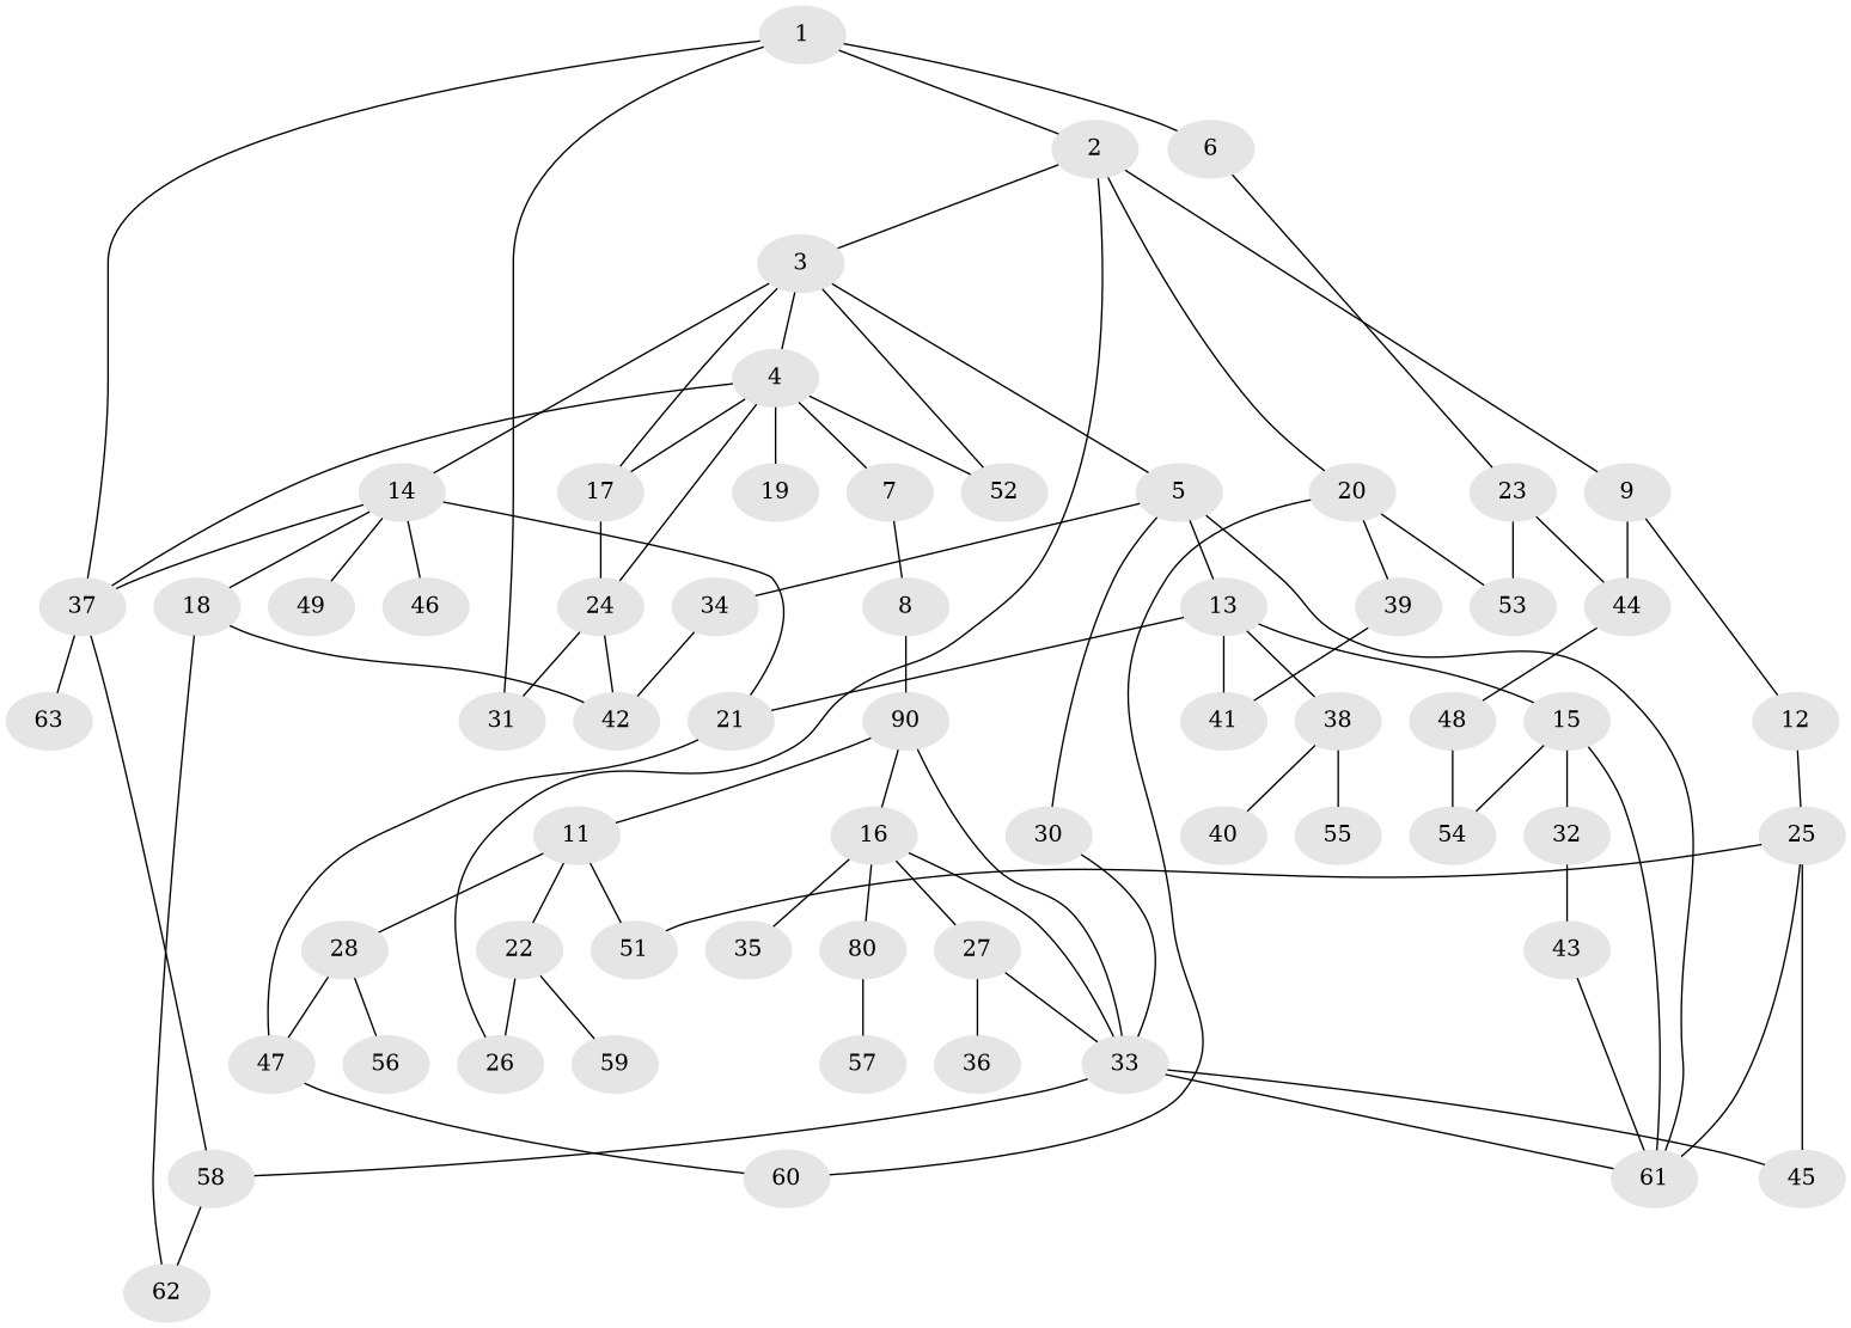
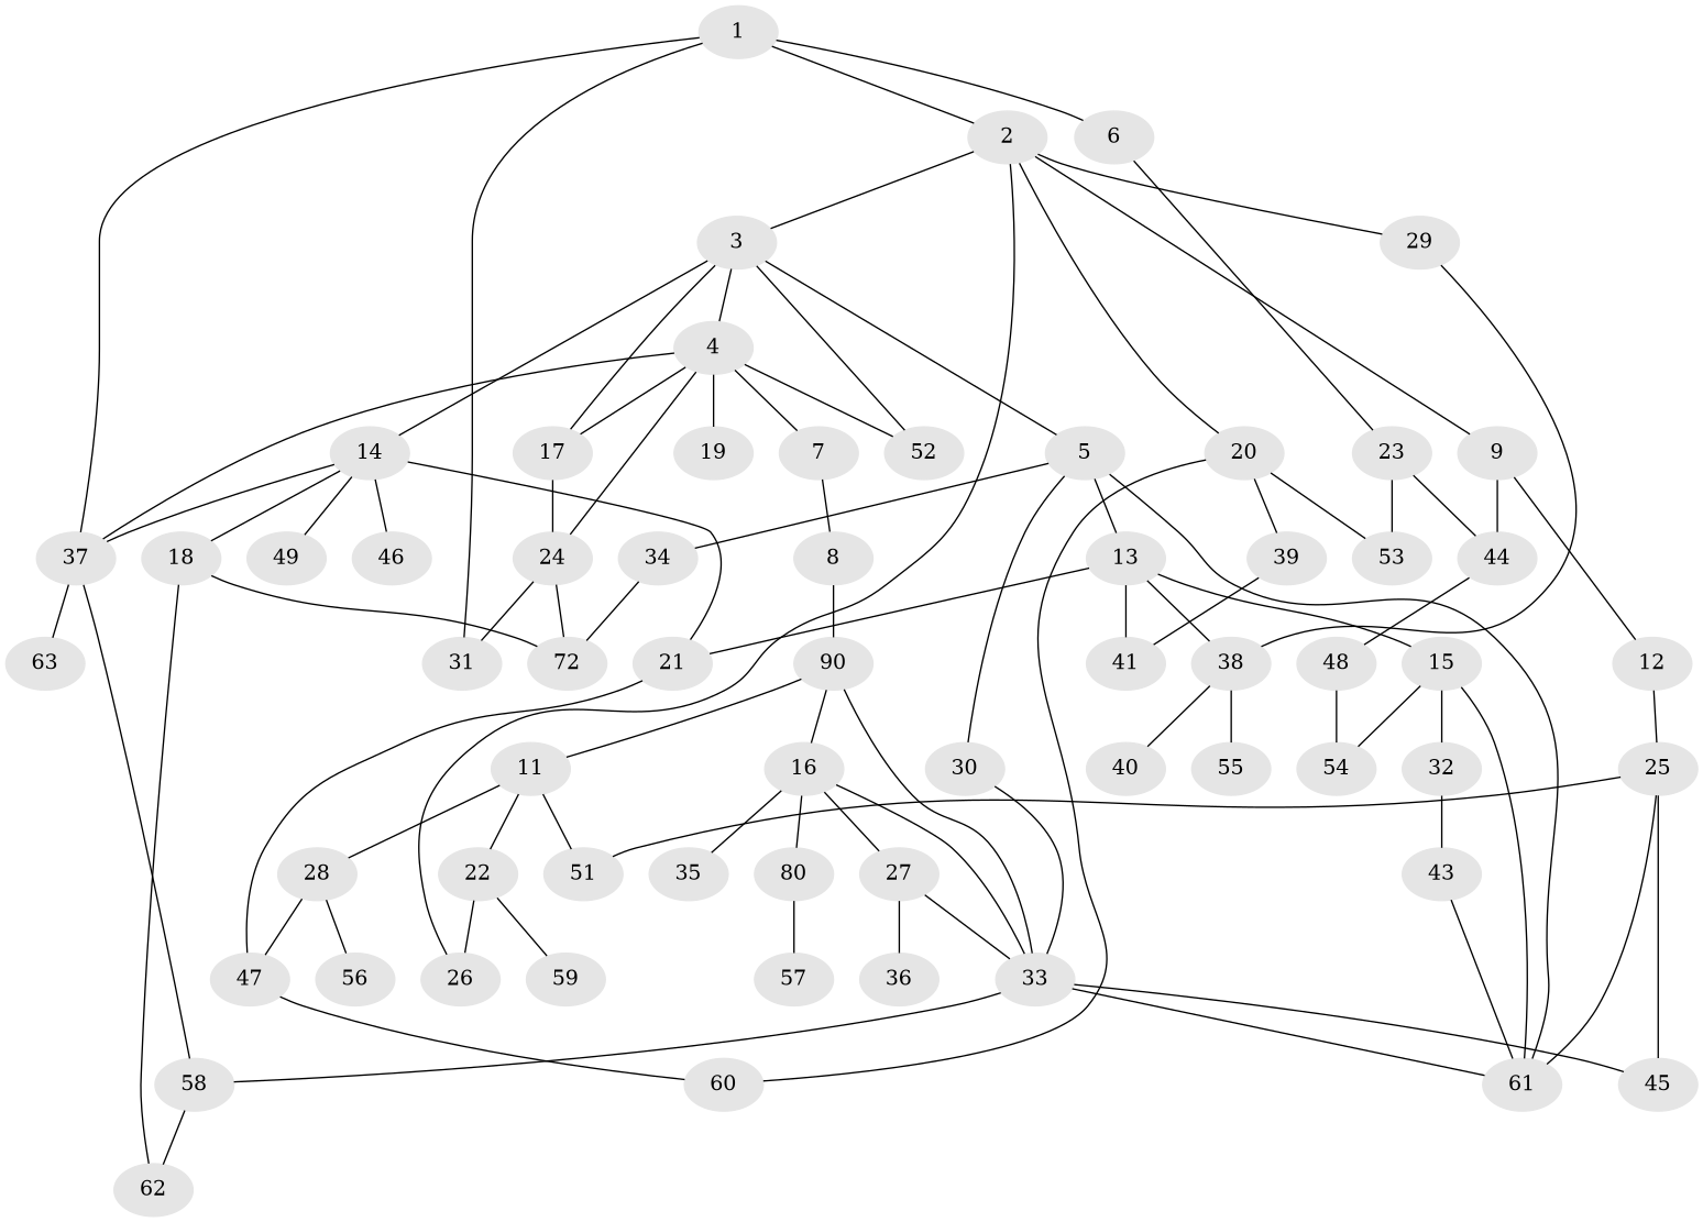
  graph {
    node [color=gray90 style=filled]
    1
    2
    6
    31
    37
    3
    9
    20
    26
+   29
    23
    58
    63
    4
    5
    14
    17
    52
    12
    44
    39
    53
    60
    38
    7
    19
    24
    13
    30
    34
    61
    21
    18
    46
    49
    8
-   42
+   42 [label=72]
    15
    41
    33
    n41 [label=90]
    11
    16
    25
    48
    22
    28
    51
    27
    35
    n51 [label=80]
    45
    59
    47
    56
    32
    54
    40
    55
    62
    43
    36
    57
    1 -- 2
    1 -- 6
    1 -- 31
    1 -- 37
    2 -- 3
    2 -- 9
    2 -- 20
    2 -- 26
+   2 -- 29
    6 -- 23
    37 -- 58
    37 -- 63
    3 -- 4
    3 -- 5
    3 -- 14
    3 -- 17
    3 -- 52
    9 -- 12
    9 -- 44
    20 -- 39
    20 -- 53
    20 -- 60
+   29 -- 38
    23 -- 44
    23 -- 53
    58 -- 62
    4 -- 37
    4 -- 17
    4 -- 52
    4 -- 7
    4 -- 19
    4 -- 24
    5 -- 13
    5 -- 30
    5 -- 34
    5 -- 61
    14 -- 37
    14 -- 21
    14 -- 18
    14 -- 46
    14 -- 49
    17 -- 24
    12 -- 25
    44 -- 48
    39 -- 41
    38 -- 40
    38 -- 55
    7 -- 8
    24 -- 31
    24 -- 42
    13 -- 38
    13 -- 21
    13 -- 15
    13 -- 41
    30 -- 33
    34 -- 42
    21 -- 47
    18 -- 42
    18 -- 62
    8 -- n41
    15 -- 61
    15 -- 32
    15 -- 54
    33 -- 58
    33 -- 61
    33 -- 45
    n41 -- 33
    n41 -- 11
    n41 -- 16
    11 -- 22
    11 -- 28
    11 -- 51
    16 -- 33
    16 -- 27
    16 -- 35
    16 -- n51
    25 -- 61
    25 -- 51
    25 -- 45
    48 -- 54
    22 -- 26
    22 -- 59
    28 -- 47
    28 -- 56
    27 -- 33
    27 -- 36
    n51 -- 57
    47 -- 60
    32 -- 43
    43 -- 61
  }
